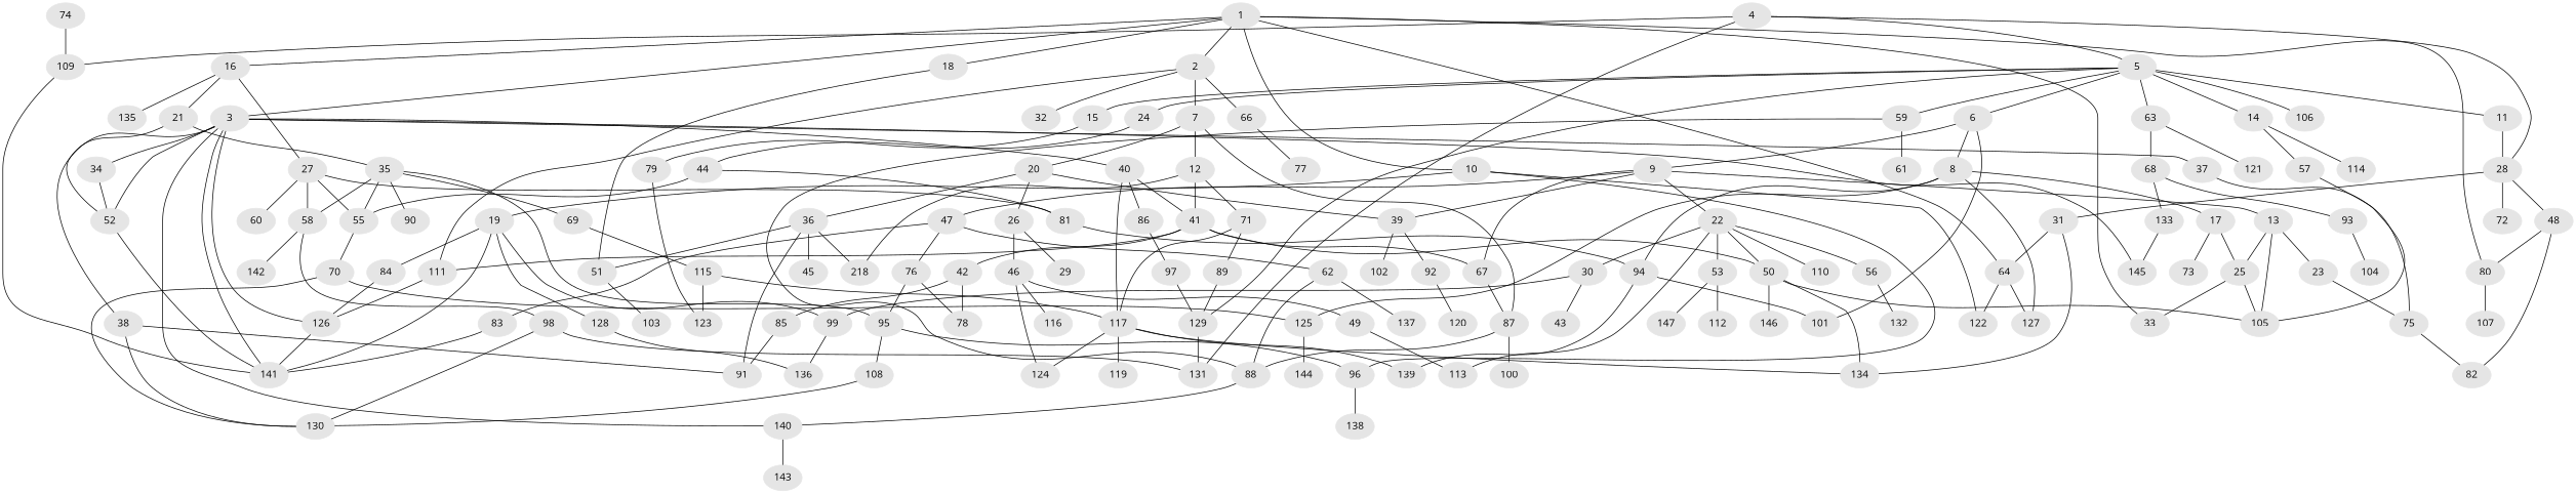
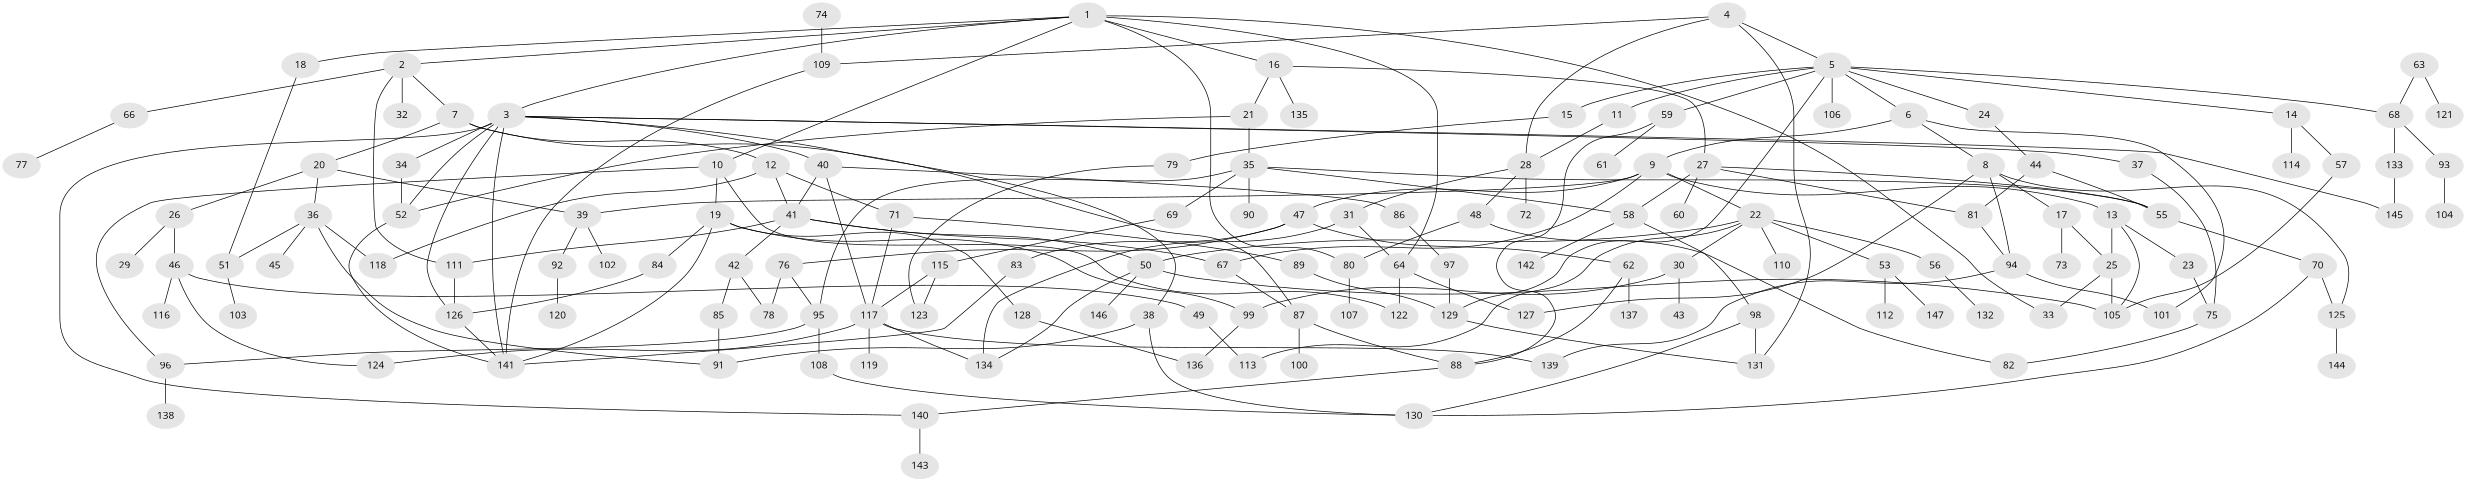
  graph {
    fontname="Open Sans"
    node [color=gray90 fontname="Open Sans" style=filled]
    edge [fontname="Open Sans"]
    1
    2
    3
    10
    16
    18
    33
    64
    80
    7
    32
    66
    111
    34
    37
    38
    40
    52
    126
    140
    141
    145
    4
    5
    28
    109
    131
    19
    96
    122
    21
    27
    135
    51
    127
    107
    12
    20
    87
    77
    75
    91
    130
    41
    86
    117
    143
    6
    11
    14
    15
    24
    59
    63
    106
    129
    31
    48
    72
    8
    9
    101
    57
    114
    79
    44
    61
    88
    68
    121
    17
    94
    125
    13
    22
    39
    47
    67
    71
-   118 [label=218]
+   118
    26
    36
    100
    25
    73
    139
    144
    23
    105
    30
    50
    53
    56
    110
    113
    92
    102
    62
    76
    83
    84
    99
    128
    138
    42
    89
    123
    35
    55
    58
    60
    81
    103
    136
    29
    46
    45
    69
    90
    95
    43
    134
    146
    112
    147
    132
    82
    49
    116
    124
    70
    98
    142
    115
    108
    120
    97
    119
    78
    85
    137
    74
    93
    133
    104
    1 -- 2
    1 -- 3
    1 -- 10
    1 -- 16
    1 -- 18
    1 -- 33
    1 -- 64
    1 -- 80
    2 -- 7
    2 -- 32
    2 -- 66
    2 -- 111
    3 -- 34
    3 -- 37
    3 -- 38
    3 -- 40
    3 -- 52
    3 -- 126
    3 -- 140
    3 -- 141
    3 -- 145
    10 -- 19
    10 -- 96
    10 -- 122
    16 -- 21
    16 -- 27
    16 -- 135
    18 -- 51
    64 -- 122
    64 -- 127
    80 -- 107
    7 -- 12
    7 -- 20
    7 -- 87
    66 -- 77
    111 -- 126
    34 -- 52
    37 -- 75
    38 -- 91
    38 -- 130
    40 -- 41
    40 -- 86
    40 -- 117
    52 -- 141
    126 -- 141
    140 -- 143
    4 -- 5
    4 -- 28
    4 -- 109
    4 -- 131
    5 -- 6
    5 -- 11
    5 -- 14
    5 -- 15
    5 -- 24
    5 -- 59
-   5 -- 63
+   5 -- 68
    5 -- 106
    5 -- 129
    28 -- 31
    28 -- 48
    28 -- 72
    109 -- 141
    19 -- 141
    19 -- 84
    19 -- 99
    19 -- 128
    96 -- 138
    21 -- 52
    21 -- 35
    27 -- 55
    27 -- 58
    27 -- 60
    27 -- 81
    51 -- 103
    12 -- 41
    12 -- 71
    12 -- 118
    20 -- 39
    20 -- 26
    20 -- 36
    87 -- 88
    87 -- 100
    75 -- 82
    41 -- 111
    41 -- 67
    41 -- 50
    41 -- 42
    86 -- 97
    117 -- 139
    117 -- 134
    117 -- 124
    117 -- 119
    6 -- 8
    6 -- 9
    6 -- 101
    11 -- 28
    14 -- 57
    14 -- 114
    15 -- 79
    24 -- 44
    59 -- 61
    59 -- 88
    63 -- 68
    63 -- 121
    129 -- 131
    31 -- 64
    31 -- 134
    48 -- 80
    48 -- 82
    8 -- 127
    8 -- 17
    8 -- 94
    8 -- 125
    9 -- 13
    9 -- 22
    9 -- 39
    9 -- 47
    9 -- 67
    57 -- 105
    79 -- 123
    44 -- 55
    44 -- 81
    88 -- 140
    68 -- 93
    68 -- 133
    17 -- 25
    17 -- 73
    94 -- 101
    94 -- 139
    125 -- 144
    13 -- 25
    13 -- 23
    13 -- 105
    22 -- 30
    22 -- 50
    22 -- 53
    22 -- 56
    22 -- 110
    22 -- 113
    39 -- 92
    39 -- 102
    47 -- 62
    47 -- 76
    47 -- 83
    67 -- 87
    71 -- 117
    71 -- 89
    26 -- 29
    26 -- 46
    36 -- 51
    36 -- 91
    36 -- 118
    36 -- 45
    25 -- 33
    25 -- 105
    23 -- 75
    30 -- 99
    30 -- 43
    50 -- 105
    50 -- 134
    50 -- 146
    53 -- 112
    53 -- 147
    56 -- 132
    92 -- 120
    62 -- 88
    62 -- 137
    76 -- 95
    76 -- 78
    83 -- 141
    84 -- 126
    99 -- 136
    128 -- 136
    42 -- 78
    42 -- 85
    89 -- 129
    35 -- 55
    35 -- 58
    35 -- 69
    35 -- 90
    35 -- 95
    55 -- 70
    58 -- 98
    58 -- 142
    81 -- 94
    46 -- 49
    46 -- 116
    46 -- 124
    69 -- 115
    95 -- 96
    95 -- 108
    49 -- 113
    70 -- 130
    70 -- 125
    98 -- 131
    98 -- 130
    115 -- 117
    115 -- 123
    108 -- 130
    97 -- 129
    85 -- 91
    74 -- 109
    93 -- 104
    133 -- 145
  }
